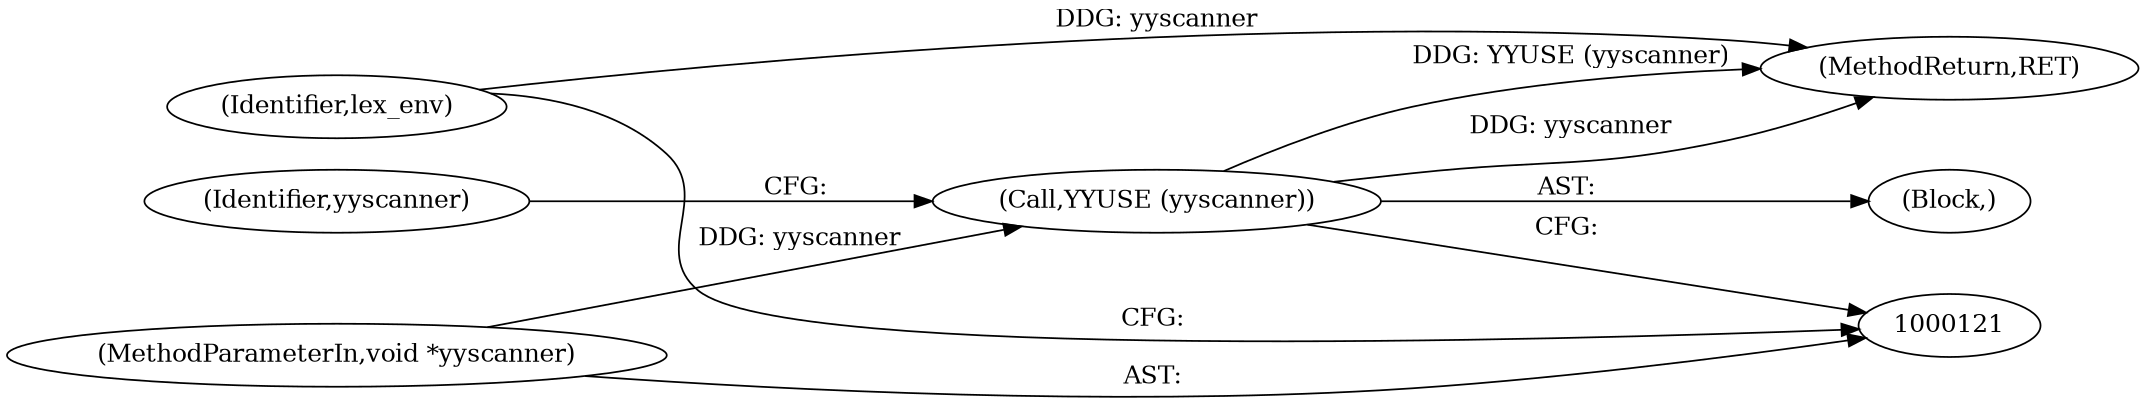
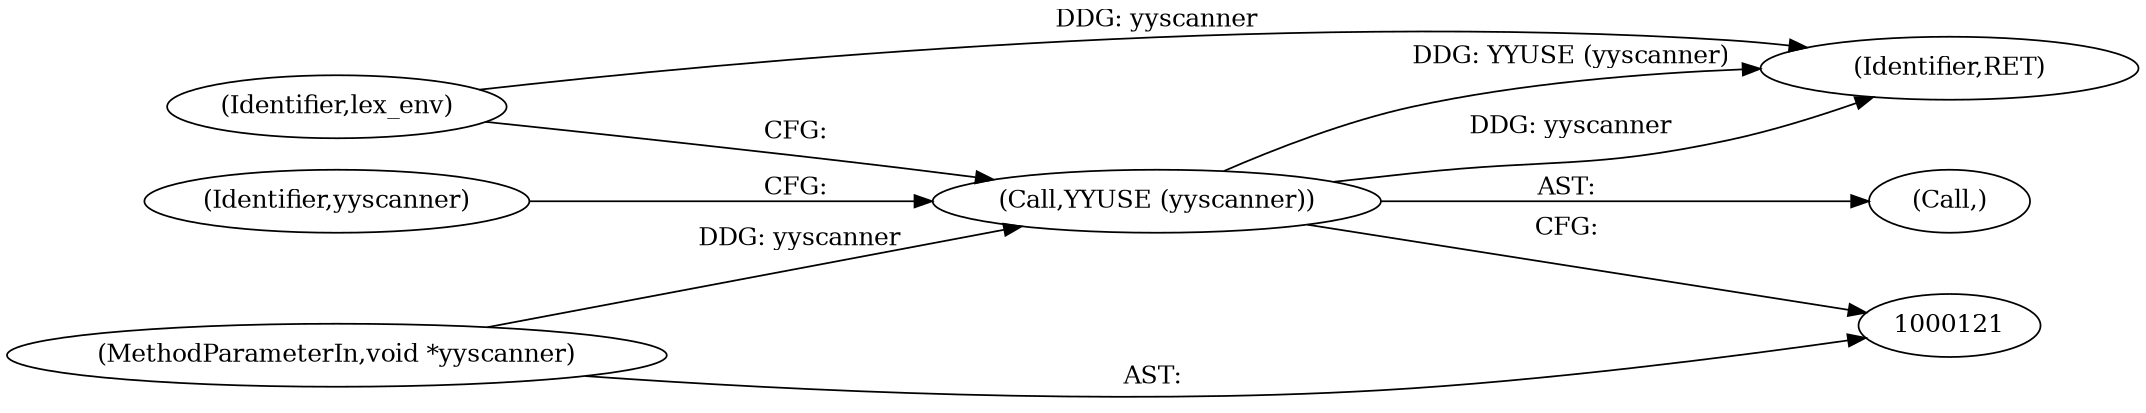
  digraph {
    rankdir=LR
    n1 [label="(Call,YYUSE (yyscanner))"]
-   n2 [label="(MethodReturn,RET)"]
-   n3 [label="(Block,)"]
+   n2 [label="(Identifier,RET)"]
+   n3 [label="(Call,)"]
    1000121
    n5 [label="(Identifier,yyscanner)"]
    n6 [label="(MethodParameterIn,void *yyscanner)"]
    n7 [label="(Identifier,lex_env)"]
    n1 -> n2 [label="DDG: YYUSE (yyscanner)"]
    n1 -> n2 [label="DDG: yyscanner"]
    n1 -> n3 [label="AST: "]
    n1 -> 1000121 [label="CFG: "]
    n5 -> n1 [label="CFG: "]
    n6 -> n1 [label="DDG: yyscanner"]
    n6 -> 1000121 [label="AST: "]
-   n7 -> 1000121 [label="CFG: "]
+   n7 -> n1 [label="CFG: "]
    n7 -> n2 [label="DDG: yyscanner"]
  }
